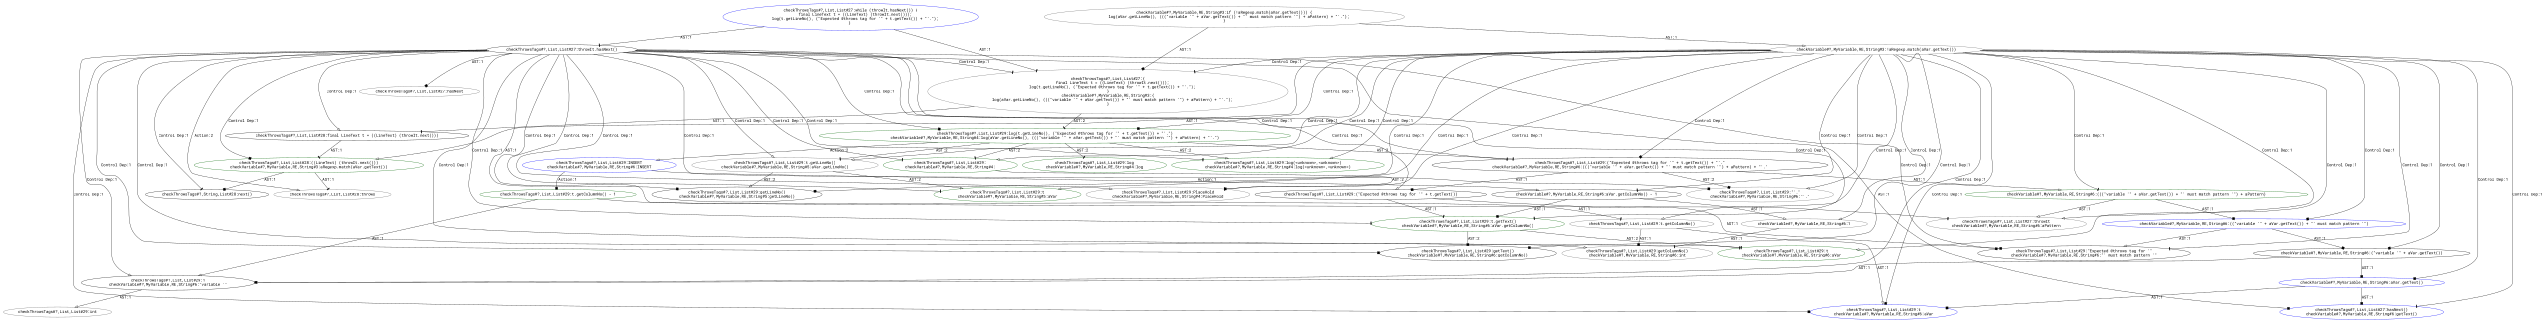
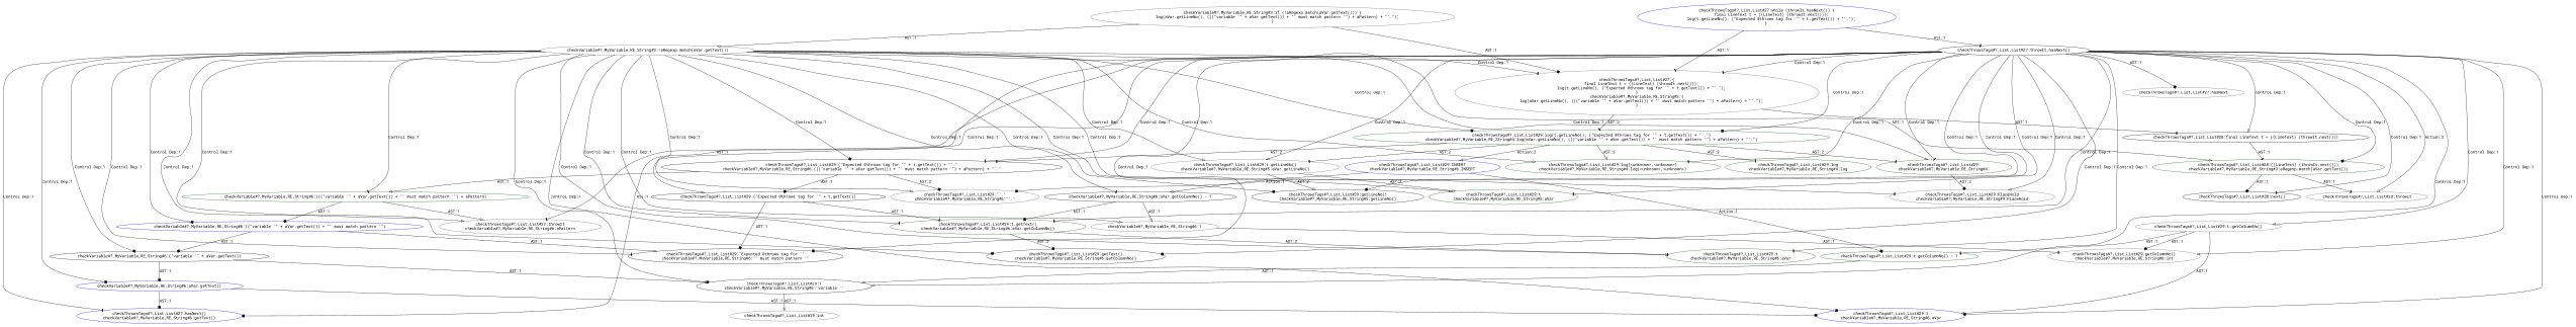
  digraph {
    fontname="Roboto Mono"
    node [color=gray40 fontname="Roboto Mono" shape=ellipse]
    edge [arrowhead=box fontname="Roboto Mono"]
    n1 [color=blue label="checkThrowsTags#?,List,List#29:INSERT\ncheckVariable#?,MyVariable,RE,String#6:INSERT"]
    n2 [color=darkgreen label="checkThrowsTags#?,List,List#29:t.getColumnNo() - 1"]
    n3 [color=black label="checkVariable#?,MyVariable,RE,String#6:aVar.getColumnNo() - 1"]
    n4 [label="checkThrowsTags#?,List,List#29:t.getColumnNo()"]
    n5 [color=black label="checkThrowsTags#?,List,List#29:1\ncheckVariable#?,MyVariable,RE,String#6:\"variable '\""]
    n6 [color=darkgreen label="checkThrowsTags#?,List,List#29:t.getText()\ncheckVariable#?,MyVariable,RE,String#6:aVar.getColumnNo()"]
    n7 [label="checkVariable#?,MyVariable,RE,String#6:1"]
    n8 [color=darkgreen label="checkThrowsTags#?,List,List#29:log(t.getLineNo(), (\"Expected @throws tag for '\" + t.getText()) + \"'.\")\ncheckVariable#?,MyVariable,RE,String#4:log(aVar.getLineNo(), (((\"variable '\" + aVar.getText()) + \"' must match pattern '\") + aPattern) + \"'.\")"]
    n9 [color=darkgreen label="checkThrowsTags#?,List,List#29:log(<unknown>,<unknown>)\ncheckVariable#?,MyVariable,RE,String#4:log(<unknown>,<unknown>)"]
    n10 [color=darkgreen label="checkThrowsTags#?,List,List#29:\ncheckVariable#?,MyVariable,RE,String#4:"]
    n11 [label="checkThrowsTags#?,List,List#29:t.getLineNo()\ncheckVariable#?,MyVariable,RE,String#5:aVar.getLineNo()"]
    n12 [color=black label="checkThrowsTags#?,List,List#29:(\"Expected @throws tag for '\" + t.getText()) + \"'.\"\ncheckVariable#?,MyVariable,RE,String#6:(((\"variable '\" + aVar.getText()) + \"' must match pattern '\") + aPattern) + \"'.\""]
    n13 [color=darkgreen label="checkThrowsTags#?,List,List#29:log\ncheckVariable#?,MyVariable,RE,String#4:log"]
    n14 [label="checkThrowsTags#?,List,List#29:PlaceHold\ncheckVariable#?,MyVariable,RE,String#4:PlaceHold"]
    n15 [color=black label="checkThrowsTags#?,List,List#29:getLineNo()\ncheckVariable#?,MyVariable,RE,String#5:getLineNo()"]
    n16 [color=darkgreen label="checkThrowsTags#?,List,List#29:t\ncheckVariable#?,MyVariable,RE,String#5:aVar"]
    n17 [color=black label="checkThrowsTags#?,List,List#29:(\"Expected @throws tag for '\" + t.getText())"]
    n18 [label="checkThrowsTags#?,List,List#29:\"'.\"\ncheckVariable#?,MyVariable,RE,String#6:\"'.\""]
    n19 [color=darkgreen label="checkVariable#?,MyVariable,RE,String#6:(((\"variable '\" + aVar.getText()) + \"' must match pattern '\") + aPattern)"]
    n20 [color=black label="checkThrowsTags#?,List,List#27:throwIt.hasNext()"]
    n21 [label="checkThrowsTags#?,List,List#27:hasNext"]
    n22 [label="checkThrowsTags#?,List,List#27:throwIt\ncheckVariable#?,MyVariable,RE,String#6:aPattern"]
    n23 [color=blue label="checkThrowsTags#?,List,List#27:hasNext()\ncheckVariable#?,MyVariable,RE,String#6:getText()"]
    n24 [label="checkThrowsTags#?,List,List#27:\{\n    final LineText t = ((LineText) (throwIt.next()));\n    log(t.getLineNo(), (\"Expected @throws tag for '\" + t.getText()) + \"'.\");\n\}\ncheckVariable#?,MyVariable,RE,String#3:\{\n    log(aVar.getLineNo(), (((\"variable '\" + aVar.getText()) + \"' must match pattern '\") + aPattern) + \"'.\");\n\}"]
    n25 [color=black label="checkThrowsTags#?,List,List#28:final LineText t = ((LineText) (throwIt.next()))"]
    n26 [color=darkgreen label="checkThrowsTags#?,List,List#28:((LineText) (throwIt.next()))\ncheckVariable#?,MyVariable,RE,String#3:aRegexp.match(aVar.getText())"]
-   n27 [color=black label="checkThrowsTags#?,String,List#28:next()"]
-   n28 [label="checkThrowsTags#?,List,List#28:throws"]
+   n27 [color=black label="checkThrowsTags#?,List,List#28:next()"]
+   n28 [label="checkThrowsTags#?,List,List#28:throwIt"]
    n29 [color=black label="checkThrowsTags#?,List,List#29:\"Expected @throws tag for '\"\ncheckVariable#?,MyVariable,RE,String#6:\"' must match pattern '\""]
    n30 [color=black label="checkThrowsTags#?,List,List#29:getText()\ncheckVariable#?,MyVariable,RE,String#6:getColumnNo()"]
    n31 [color=darkgreen label="checkThrowsTags#?,List,List#29:t\ncheckVariable#?,MyVariable,RE,String#6:aVar"]
    n32 [color=blue label="checkThrowsTags#?,List,List#29:t\ncheckVariable#?,MyVariable,RE,String#6:aVar"]
    n33 [label="checkThrowsTags#?,List,List#29:getColumnNo()\ncheckVariable#?,MyVariable,RE,String#6:int"]
    n34 [label="checkThrowsTags#?,List,List#29:int"]
    n35 [color=blue label="checkThrowsTags#?,List,List#27:while (throwIt.hasNext()) \{\n    final LineText t = ((LineText) (throwIt.next()));\n    log(t.getLineNo(), (\"Expected @throws tag for '\" + t.getText()) + \"'.\");\n\} "]
    n36 [color=blue label="checkVariable#?,MyVariable,RE,String#6:((\"variable '\" + aVar.getText()) + \"' must match pattern '\")"]
    n37 [label="checkVariable#?,MyVariable,RE,String#3:!aRegexp.match(aVar.getText())"]
    n38 [color=black label="checkVariable#?,MyVariable,RE,String#6:(\"variable '\" + aVar.getText())"]
    n39 [color=blue label="checkVariable#?,MyVariable,RE,String#6:aVar.getText()"]
    n40 [label="checkVariable#?,MyVariable,RE,String#3:if (!aRegexp.match(aVar.getText())) \{\n    log(aVar.getLineNo(), (((\"variable '\" + aVar.getText()) + \"' must match pattern '\") + aPattern) + \"'.\");\n\}"]
    n1 -> n2 [label="Action:1"]
    n1 -> n3 [arrowhead=onormal label="Action:1"]
-   n2 -> n4 [arrowhead=tee label="AST:1"]
+   n4 -> n2 [arrowhead=tee label="AST:1"]
    n2 -> n5 [arrowhead=onormal label="AST:1"]
    n3 -> n6 [label="AST:1"]
    n3 -> n7 [arrowhead=onormal label="AST:1"]
    n4 -> n32 [arrowhead=onormal label="AST:1"]
    n4 -> n33 [label="AST:1"]
    n5 -> n34 [arrowhead=onormal label="AST:1"]
    n6 -> n30 [label="AST:2"]
    n6 -> n31 [arrowhead=tee label="AST:2"]
    n7 -> n33 [arrowhead=tee label="AST:1"]
    n8 -> n1 [arrowhead=onormal label="Action:2"]
    n8 -> n9 [arrowhead=onormal label="AST:2"]
    n8 -> n10 [arrowhead=tee label="AST:2"]
    n8 -> n11 [arrowhead=tee label="AST:2"]
    n8 -> n12 [arrowhead=tee label="AST:2"]
    n8 -> n13 [arrowhead=tee label="AST:2"]
    n10 -> n14 [label="AST:2"]
    n11 -> n15 [arrowhead=onormal label="AST:2"]
    n11 -> n16 [arrowhead=onormal label="AST:2"]
    n12 -> n17 [label="AST:1"]
    n12 -> n18 [label="AST:2"]
    n12 -> n19 [arrowhead=onormal label="AST:1"]
    n17 -> n6 [arrowhead=tee label="AST:1"]
    n17 -> n29 [label="AST:1"]
    n19 -> n22 [arrowhead=onormal label="AST:1"]
    n19 -> n36 [label="AST:1"]
    n20 -> n4 [arrowhead=onormal label="Control Dep:1"]
    n20 -> n5 [arrowhead=onormal label="Control Dep:1"]
    n20 -> n6 [arrowhead=tee label="Control Dep:1"]
    n20 -> n8 [label="Control Dep:1"]
    n20 -> n9 [arrowhead=tee label="Control Dep:1"]
    n20 -> n10 [arrowhead=tee label="Control Dep:1"]
    n20 -> n11 [arrowhead=onormal label="Control Dep:1"]
    n20 -> n12 [arrowhead=tee label="Control Dep:1"]
    n20 -> n14 [arrowhead=onormal label="Control Dep:1"]
    n20 -> n15 [label="Control Dep:1"]
    n20 -> n16 [arrowhead=tee label="Control Dep:1"]
    n20 -> n17 [arrowhead=onormal label="Control Dep:1"]
    n20 -> n18 [label="Control Dep:1"]
    n20 -> n21 [label="AST:1"]
    n20 -> n22 [arrowhead=tee label="AST:1"]
    n20 -> n23 [label="AST:1"]
    n20 -> n24 [arrowhead=tee label="Control Dep:1"]
    n20 -> n25 [arrowhead=onormal label="Control Dep:1"]
    n20 -> n26 [label="Control Dep:1"]
    n20 -> n27 [arrowhead=tee label="Control Dep:1"]
    n20 -> n28 [arrowhead=onormal label="Action:2"]
    n20 -> n29 [label="Control Dep:1"]
    n20 -> n30 [label="Control Dep:1"]
    n20 -> n31 [arrowhead=tee label="Control Dep:1"]
    n20 -> n32 [label="Control Dep:1"]
    n20 -> n33 [arrowhead=onormal label="Control Dep:1"]
    n24 -> n8 [arrowhead=tee label="AST:2"]
    n24 -> n25 [arrowhead=tee label="AST:1"]
    n25 -> n26 [arrowhead=tee label="AST:1"]
    n26 -> n27 [label="AST:1"]
    n26 -> n28 [arrowhead=tee label="AST:1"]
    n35 -> n20 [arrowhead=tee label="AST:1"]
    n35 -> n24 [arrowhead=tee label="AST:1"]
    n36 -> n29 [arrowhead=onormal label="AST:1"]
    n36 -> n38 [label="AST:1"]
    n37 -> n3 [arrowhead=tee label="Control Dep:1"]
    n37 -> n5 [label="Control Dep:1"]
    n37 -> n6 [arrowhead=tee label="Control Dep:1"]
    n37 -> n7 [arrowhead=onormal label="Control Dep:1"]
    n37 -> n8 [label="Control Dep:1"]
    n37 -> n9 [arrowhead=onormal label="Control Dep:1"]
    n37 -> n10 [arrowhead=onormal label="Control Dep:1"]
    n37 -> n11 [arrowhead=onormal label="Control Dep:1"]
    n37 -> n12 [label="Control Dep:1"]
    n37 -> n14 [arrowhead=tee label="Control Dep:1"]
    n37 -> n15 [label="Control Dep:1"]
    n37 -> n16 [arrowhead=onormal label="Control Dep:1"]
    n37 -> n18 [arrowhead=onormal label="Control Dep:1"]
    n37 -> n19 [arrowhead=tee label="Control Dep:1"]
    n37 -> n22 [arrowhead=onormal label="Control Dep:1"]
    n37 -> n23 [arrowhead=tee label="Control Dep:1"]
    n37 -> n24 [arrowhead=tee label="Control Dep:1"]
    n37 -> n26 [arrowhead=onormal label="AST:1"]
    n37 -> n29 [arrowhead=tee label="Control Dep:1"]
    n37 -> n30 [label="Control Dep:1"]
    n37 -> n31 [arrowhead=onormal label="Control Dep:1"]
    n37 -> n32 [label="Control Dep:1"]
    n37 -> n36 [label="Control Dep:1"]
    n37 -> n38 [label="Control Dep:1"]
    n37 -> n39 [label="Control Dep:1"]
    n38 -> n5 [arrowhead=onormal label="AST:1"]
    n38 -> n39 [label="AST:1"]
    n39 -> n23 [label="AST:1"]
    n39 -> n32 [label="AST:1"]
    n40 -> n24 [label="AST:1"]
    n40 -> n37 [arrowhead=onormal label="AST:1"]
  }
